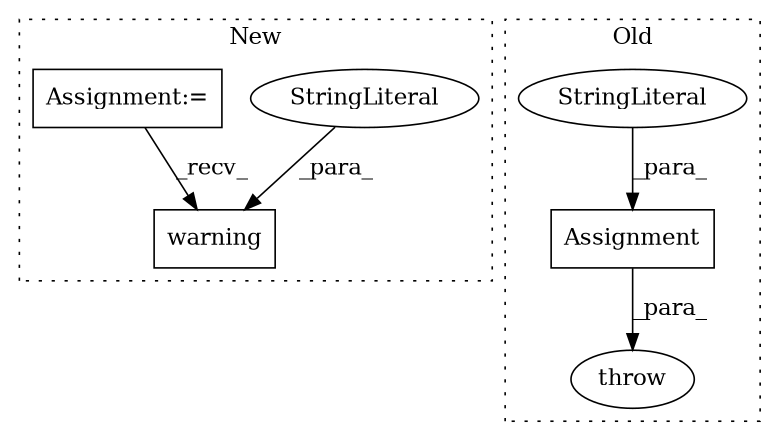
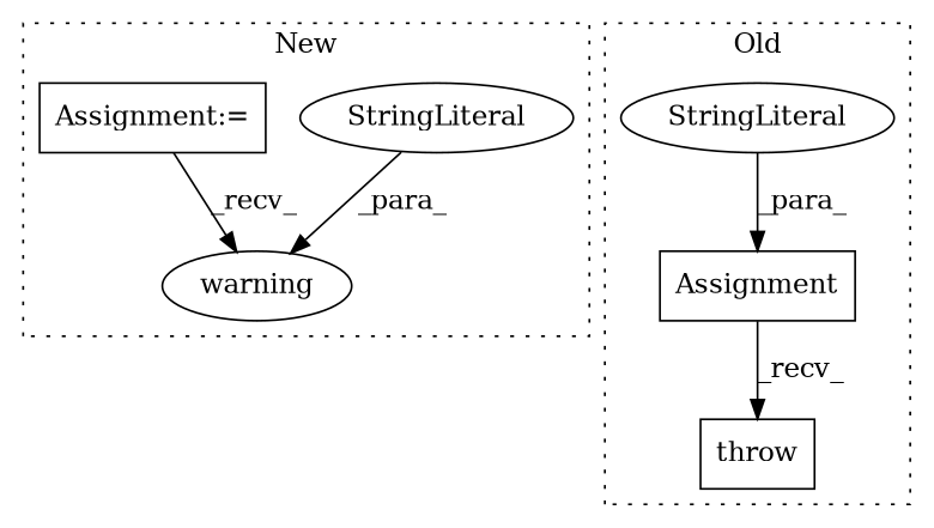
  digraph {
    node [a=32 shape=box]
-   n1 [l="8,1" label=warning s="3930,4118"]
+   n1 [l="8,1" label=warning s="3930,4118" shape=ellipse]
    n2 [a=45 l=180 label=StringLiteral s=3938 shape=ellipse]
    n3 [a=7 l=7 label="Assignment:=" s=3820]
    n4 [l="20,1" label=Assignment s="3299,3362"]
-   n5 [a=53 l=6 label=throw s=3293 shape=ellipse]
+   n5 [a=53 l=6 label=throw s=3293]
    n6 [a=45 l=43 label=StringLiteral s=3319 shape=ellipse]
    subgraph cluster_1 {
      label=New
      style=dotted
      n1
      n2
      n3
    }
    subgraph cluster_2 {
      label=Old
      style=dotted
      n4
      n5
      n6
    }
    n2 -> n1 [label=_para_]
    n3 -> n1 [label=_recv_]
-   n4 -> n5 [label=_para_]
+   n4 -> n5 [label=_recv_]
    n6 -> n4 [label=_para_]
  }
